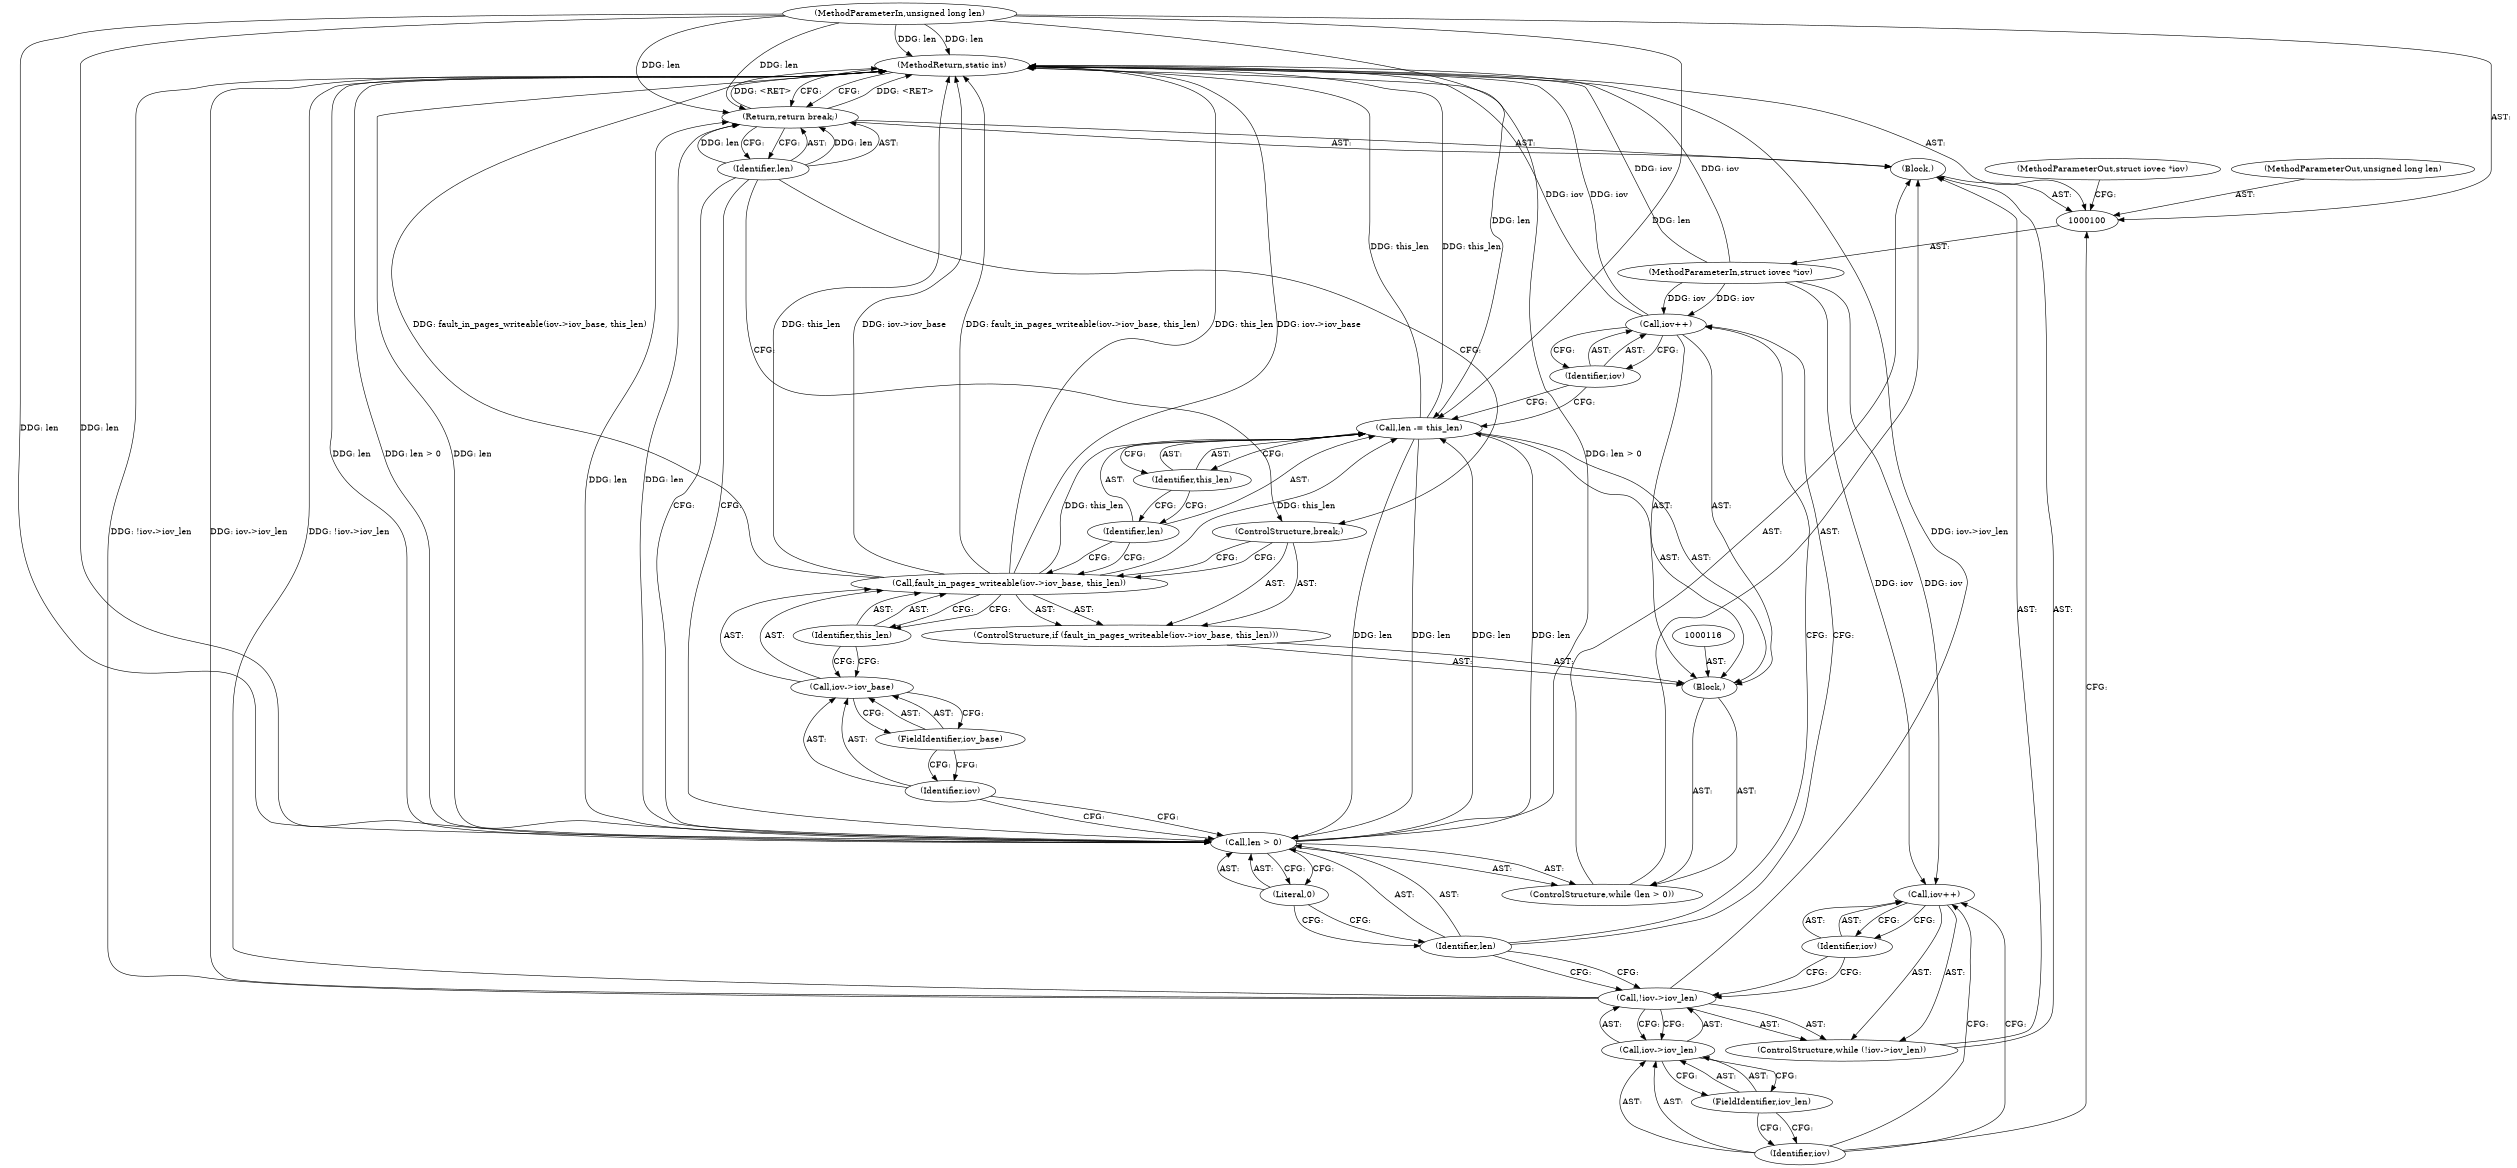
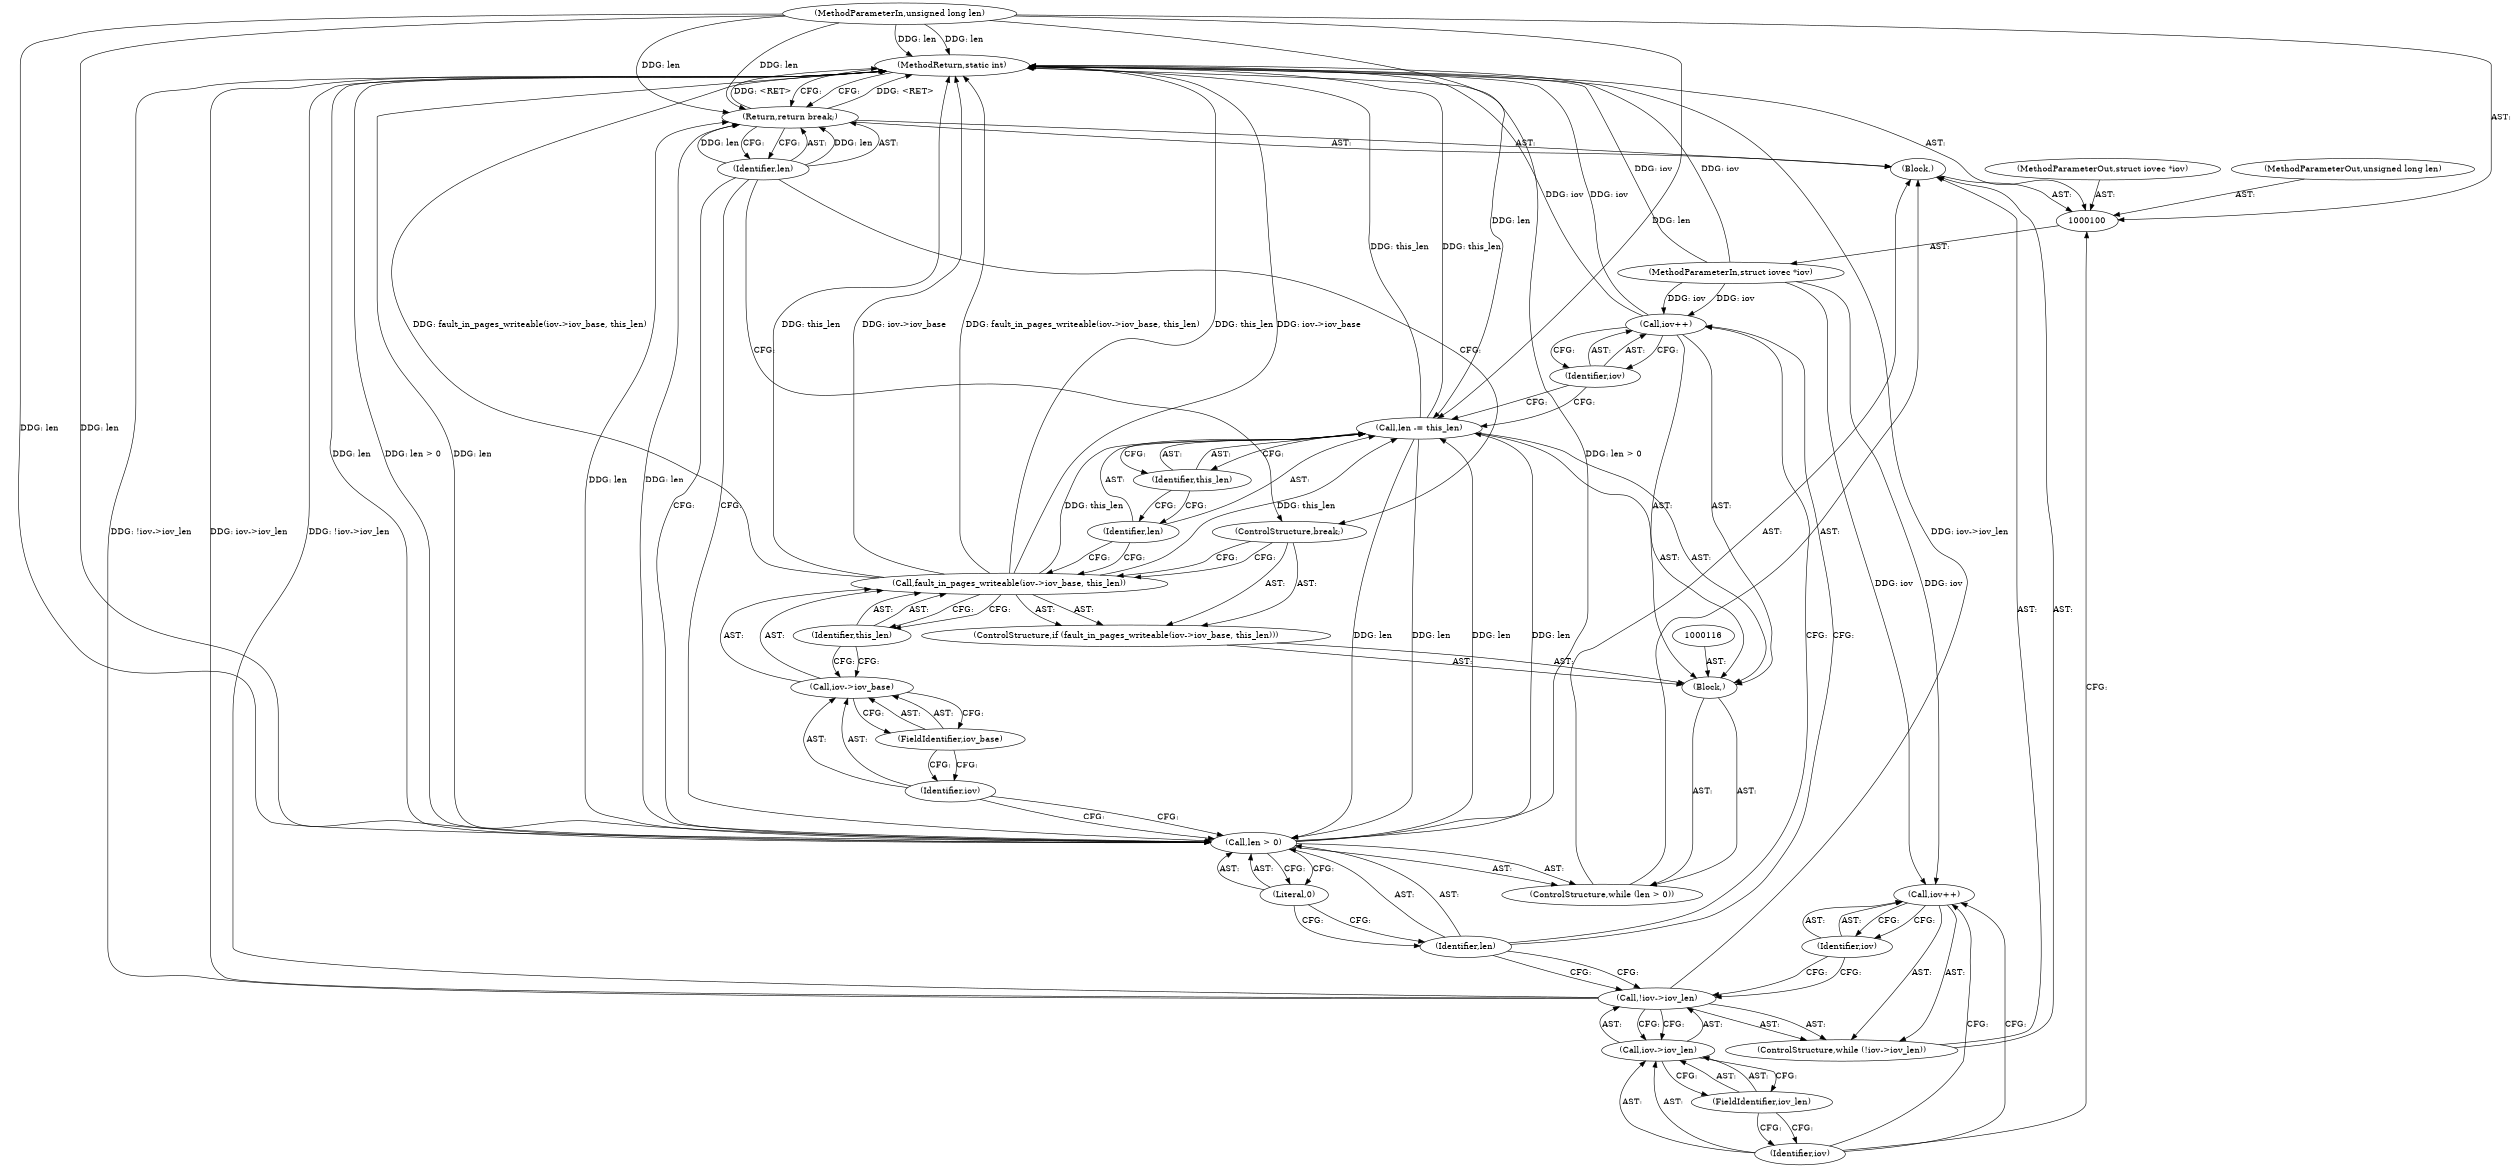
  digraph {
    n1 [label="(MethodReturn,static int)"]
    n2 [label="(Return,return break;)"]
    1000100
    n4 [label="(Identifier,len)"]
    n5 [label="(Block,)"]
    n6 [label="(MethodParameterIn,struct iovec *iov)"]
    n7 [label="(Call,iov++)"]
    n8 [label="(Call,iov++)"]
    n9 [label="(Block,)"]
    n10 [label="(Identifier,iov)"]
    n11 [label="(ControlStructure,while (!iov->iov_len))"]
    n12 [label="(Identifier,iov)"]
    n13 [label="(MethodParameterOut,struct iovec *iov)"]
    n14 [label="(MethodParameterIn,unsigned long len)"]
    n15 [label="(Call,len -= this_len)"]
    n16 [label="(Call,len > 0)"]
    n17 [label="(Identifier,this_len)"]
    n18 [label="(ControlStructure,while (len > 0))"]
    n19 [label="(Literal,0)"]
    n20 [label="(MethodParameterOut,unsigned long len)"]
    n21 [label="(Identifier,len)"]
    n22 [label="(Call,fault_in_pages_writeable(iov->iov_base, this_len))"]
    n23 [label="(ControlStructure,if (fault_in_pages_writeable(iov->iov_base, this_len)))"]
    n24 [label="(Identifier,this_len)"]
    n25 [label="(ControlStructure,break;)"]
    n26 [label="(FieldIdentifier,iov_len)"]
    n27 [label="(Call,iov->iov_len)"]
    n28 [label="(Identifier,iov)"]
    n29 [label="(Call,!iov->iov_len)"]
    n30 [label="(Identifier,len)"]
    n31 [label="(Call,iov->iov_base)"]
    n32 [label="(FieldIdentifier,iov_base)"]
    n33 [label="(Identifier,iov)"]
    1000116
    n1 -> n2 [label="CFG: "]
    n1 -> n2 [label="CFG: "]
    n1 -> 1000100 [label="AST: "]
    n2 -> n1 [label="DDG: <RET>"]
    n2 -> n1 [label="DDG: <RET>"]
    n2 -> n4 [label="CFG: "]
    n2 -> n4 [label="CFG: "]
    n2 -> n5 [label="AST: "]
    n2 -> n5 [label="AST: "]
    1000100 -> n6 [label="AST: "]
    n4 -> n2 [label="AST: "]
    n4 -> n2 [label="DDG: len"]
    n4 -> n2 [label="AST: "]
    n4 -> n2 [label="DDG: len"]
    n4 -> n16 [label="CFG: "]
    n4 -> n16 [label="CFG: "]
    n4 -> n25 [label="CFG: "]
    n4 -> n25 [label="CFG: "]
    n5 -> 1000100 [label="AST: "]
    n6 -> n1 [label="DDG: iov"]
    n6 -> n1 [label="DDG: iov"]
    n6 -> n7 [label="DDG: iov"]
    n6 -> n7 [label="DDG: iov"]
    n6 -> n8 [label="DDG: iov"]
    n6 -> n8 [label="DDG: iov"]
    n7 -> n1 [label="DDG: iov"]
    n7 -> n1 [label="DDG: iov"]
    n7 -> n9 [label="AST: "]
    n7 -> n9 [label="AST: "]
    n7 -> n10 [label="CFG: "]
    n7 -> n10 [label="CFG: "]
    n8 -> n11 [label="AST: "]
    n8 -> n11 [label="AST: "]
    n8 -> n12 [label="CFG: "]
    n8 -> n12 [label="CFG: "]
    n9 -> n18 [label="AST: "]
    n9 -> n18 [label="AST: "]
    n10 -> n7 [label="AST: "]
    n10 -> n7 [label="AST: "]
    n10 -> n15 [label="CFG: "]
    n10 -> n15 [label="CFG: "]
    n11 -> n5 [label="AST: "]
    n11 -> n5 [label="AST: "]
    n12 -> n8 [label="AST: "]
    n12 -> n8 [label="AST: "]
    n12 -> n29 [label="CFG: "]
    n12 -> n29 [label="CFG: "]
-   n13 -> 1000100 [label="CFG: "]
+   n13 -> 1000100 [label="AST: "]
    n14 -> n1 [label="DDG: len"]
    n14 -> n1 [label="DDG: len"]
    n14 -> n2 [label="DDG: len"]
    n14 -> n2 [label="DDG: len"]
    n14 -> 1000100 [label="AST: "]
    n14 -> n15 [label="DDG: len"]
    n14 -> n15 [label="DDG: len"]
    n14 -> n16 [label="DDG: len"]
    n14 -> n16 [label="DDG: len"]
    n15 -> n1 [label="DDG: this_len"]
    n15 -> n1 [label="DDG: this_len"]
    n15 -> n9 [label="AST: "]
    n15 -> n9 [label="AST: "]
    n15 -> n16 [label="DDG: len"]
    n15 -> n16 [label="DDG: len"]
    n15 -> n17 [label="CFG: "]
    n15 -> n17 [label="CFG: "]
    n16 -> n1 [label="DDG: len > 0"]
    n16 -> n1 [label="DDG: len"]
    n16 -> n1 [label="DDG: len > 0"]
    n16 -> n1 [label="DDG: len"]
    n16 -> n2 [label="DDG: len"]
    n16 -> n2 [label="DDG: len"]
    n16 -> n15 [label="DDG: len"]
    n16 -> n15 [label="DDG: len"]
    n16 -> n18 [label="AST: "]
    n16 -> n18 [label="AST: "]
    n16 -> n19 [label="CFG: "]
    n16 -> n19 [label="CFG: "]
    n17 -> n15 [label="AST: "]
    n17 -> n15 [label="AST: "]
    n17 -> n21 [label="CFG: "]
    n17 -> n21 [label="CFG: "]
    n18 -> n5 [label="AST: "]
    n18 -> n5 [label="AST: "]
    n19 -> n16 [label="AST: "]
    n19 -> n16 [label="AST: "]
    n19 -> n30 [label="CFG: "]
    n19 -> n30 [label="CFG: "]
    n20 -> 1000100 [label="AST: "]
    n21 -> n15 [label="AST: "]
    n21 -> n15 [label="AST: "]
    n21 -> n22 [label="CFG: "]
    n21 -> n22 [label="CFG: "]
    n22 -> n1 [label="DDG: fault_in_pages_writeable(iov->iov_base, this_len)"]
    n22 -> n1 [label="DDG: this_len"]
    n22 -> n1 [label="DDG: iov->iov_base"]
    n22 -> n1 [label="DDG: fault_in_pages_writeable(iov->iov_base, this_len)"]
    n22 -> n1 [label="DDG: this_len"]
    n22 -> n1 [label="DDG: iov->iov_base"]
    n22 -> n15 [label="DDG: this_len"]
    n22 -> n15 [label="DDG: this_len"]
    n22 -> n23 [label="AST: "]
    n22 -> n23 [label="AST: "]
    n22 -> n24 [label="CFG: "]
    n22 -> n24 [label="CFG: "]
    n23 -> n9 [label="AST: "]
    n23 -> n9 [label="AST: "]
    n24 -> n22 [label="AST: "]
    n24 -> n22 [label="AST: "]
    n24 -> n31 [label="CFG: "]
    n24 -> n31 [label="CFG: "]
    n25 -> n22 [label="CFG: "]
    n25 -> n22 [label="CFG: "]
    n25 -> n23 [label="AST: "]
    n25 -> n23 [label="AST: "]
    n26 -> n27 [label="AST: "]
    n26 -> n27 [label="AST: "]
    n26 -> n28 [label="CFG: "]
    n26 -> n28 [label="CFG: "]
    n27 -> n26 [label="CFG: "]
    n27 -> n26 [label="CFG: "]
    n27 -> n29 [label="AST: "]
    n27 -> n29 [label="AST: "]
    n28 -> 1000100 [label="CFG: "]
    n28 -> n8 [label="CFG: "]
    n28 -> n8 [label="CFG: "]
    n28 -> n27 [label="AST: "]
    n28 -> n27 [label="AST: "]
    n29 -> n1 [label="DDG: !iov->iov_len"]
    n29 -> n1 [label="DDG: iov->iov_len"]
    n29 -> n1 [label="DDG: !iov->iov_len"]
    n29 -> n1 [label="DDG: iov->iov_len"]
    n29 -> n11 [label="AST: "]
    n29 -> n11 [label="AST: "]
    n29 -> n27 [label="CFG: "]
    n29 -> n27 [label="CFG: "]
    n30 -> n7 [label="CFG: "]
    n30 -> n7 [label="CFG: "]
    n30 -> n16 [label="AST: "]
    n30 -> n16 [label="AST: "]
    n30 -> n29 [label="CFG: "]
    n30 -> n29 [label="CFG: "]
    n31 -> n22 [label="AST: "]
    n31 -> n22 [label="AST: "]
    n31 -> n32 [label="CFG: "]
    n31 -> n32 [label="CFG: "]
    n32 -> n31 [label="AST: "]
    n32 -> n31 [label="AST: "]
    n32 -> n33 [label="CFG: "]
    n32 -> n33 [label="CFG: "]
    n33 -> n16 [label="CFG: "]
    n33 -> n16 [label="CFG: "]
    n33 -> n31 [label="AST: "]
    n33 -> n31 [label="AST: "]
    1000116 -> n9 [label="AST: "]
  }
